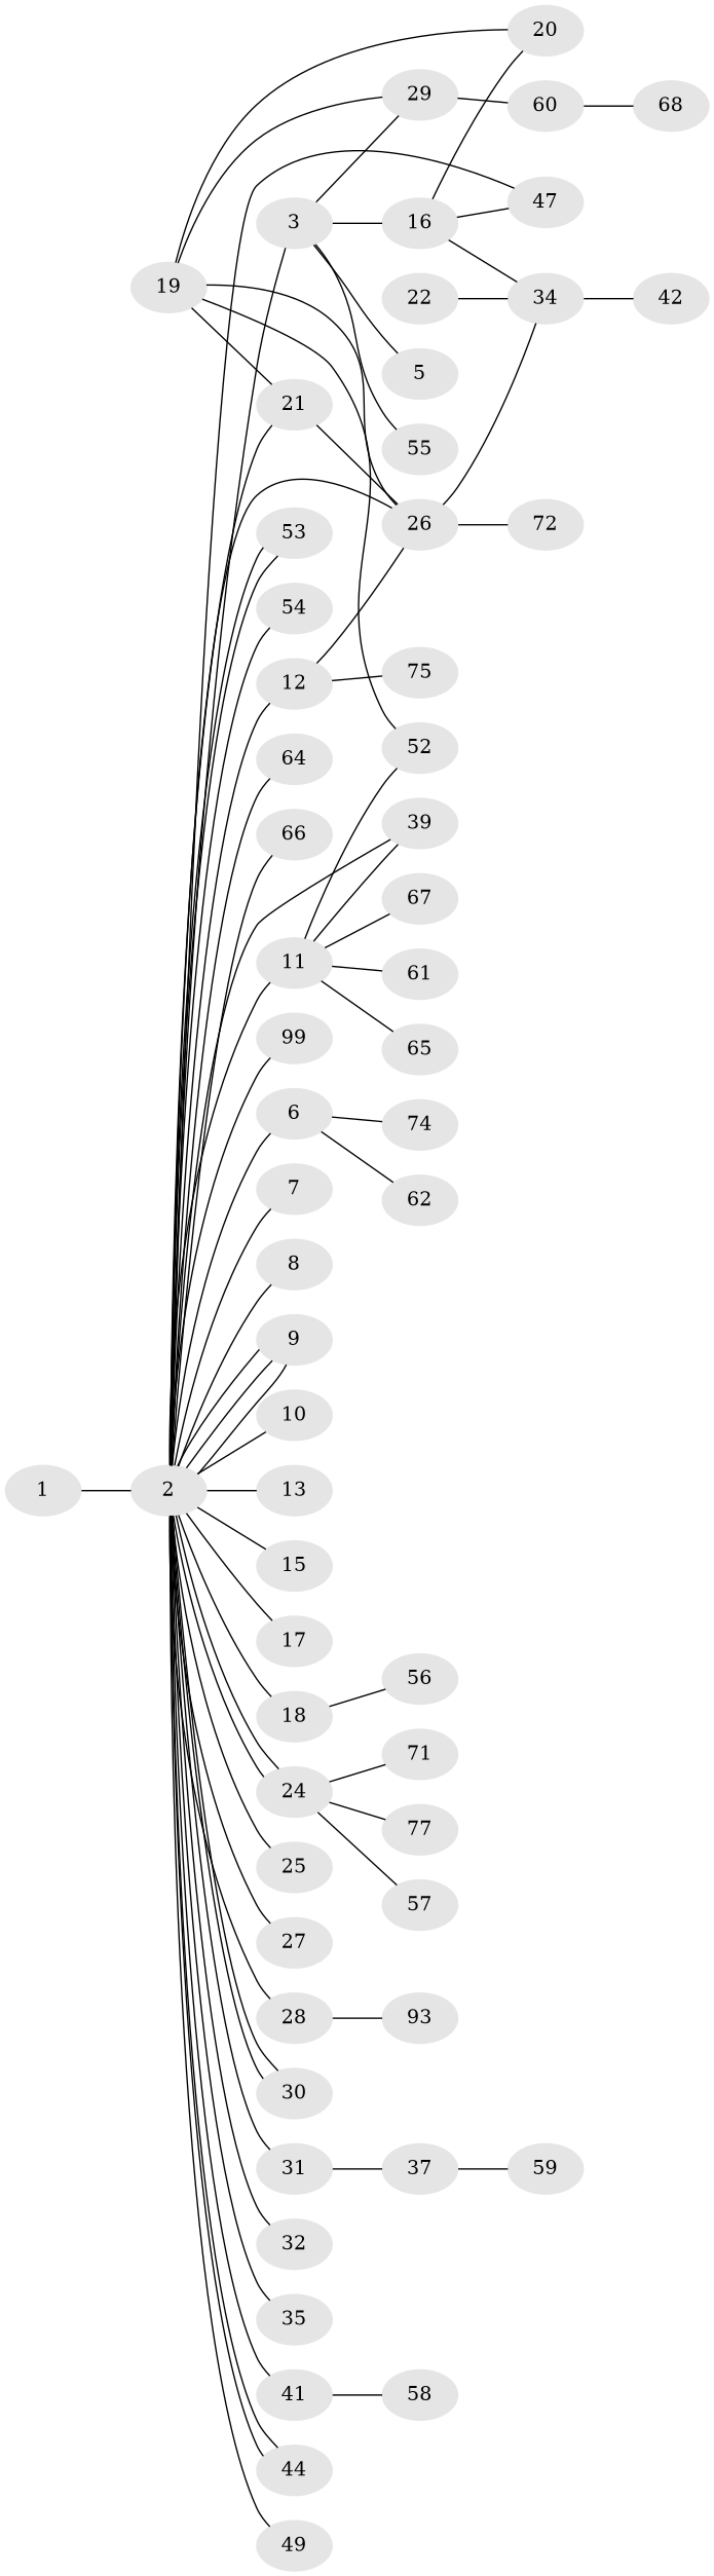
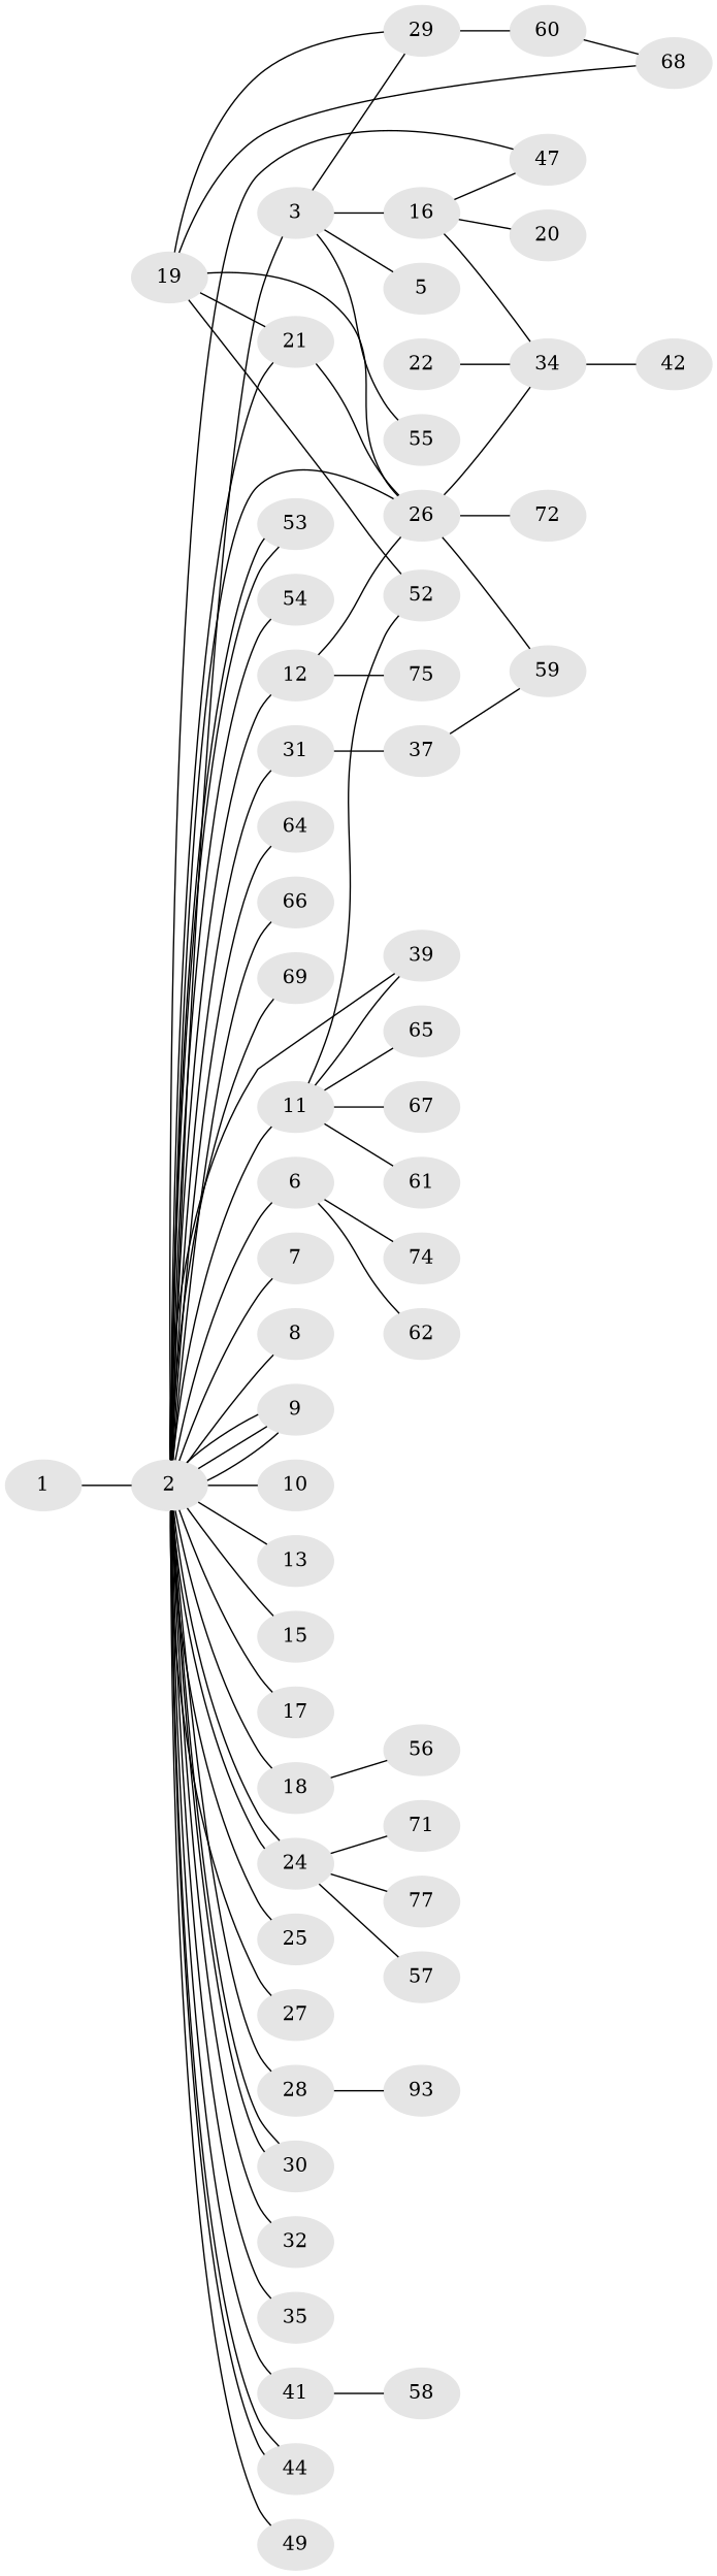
  graph {
    rankdir=LR
    node [color=gray90 style=filled]
    2 [super="+38"]
    3 [super="+4"]
    6 [super="+14"]
    7
    8 [super="+43"]
    9
    10
    11 [super="+60"]
    12
    13
    15
    17
    18 [super="+48"]
    21
    24 [super="+70"]
    25
    26 [super="+46"]
    27
    28 [super="+33"]
    30 [super="+45"]
    31 [super="+63"]
    32
    35
    39
    41
    44
    49
    53
    54
    64
    66
-   69 [label=99]
+   69
    47
    1
    5
    16 [super="+36"]
    55
    29 [super="+50"]
    62
    74
    52
    61
    65
    67 [super="+78"]
    75
    56
    22 [super="+51"]
    34
    57
    71
    77
    59
    72
    n54 [label=93]
    37
    58
    20
    19 [super="+23"]
    68 [super="+76"]
    42
    n61 [label=60]
    2 -- 3
    2 -- 6
    2 -- 7
    2 -- 8
    2 -- 9
    2 -- 9
    2 -- 9
    2 -- 10
    2 -- 11
    2 -- 12
    2 -- 13
    2 -- 15
    2 -- 17
    2 -- 18
    2 -- 21
    2 -- 24 [weight=2]
    2 -- 24
    2 -- 25
    2 -- 26
    2 -- 27
    2 -- 28 [weight=2]
    2 -- 30 [weight=2]
    2 -- 30
    2 -- 31
    2 -- 32
    2 -- 35
    2 -- 39
    2 -- 41
    2 -- 44
    2 -- 44
    2 -- 49
    2 -- 53
    2 -- 53
    2 -- 54
    2 -- 64
    2 -- 66
    2 -- 69
    2 -- 47
    3 -- 5
    3 -- 16
    3 -- 55
    3 -- 29
    6 -- 62
    6 -- 74
    11 -- 39
    11 -- 52
    11 -- 61
    11 -- 65
    11 -- 67
    12 -- 26
    12 -- 75
    18 -- 56
    21 -- 26
    24 -- 57
    24 -- 71
    24 -- 77
    26 -- 34
+   26 -- 59
    26 -- 72
    28 -- n54
    31 -- 37
    41 -- 58
    1 -- 2
    16 -- 47
    16 -- 34
    16 -- 20
    29 -- n61
    22 -- 34
    34 -- 42
    37 -- 59
    19 -- 21
    19 -- 26
    19 -- 29
    19 -- 52
-   19 -- 20
+   19 -- 68
    n61 -- 68
  }
